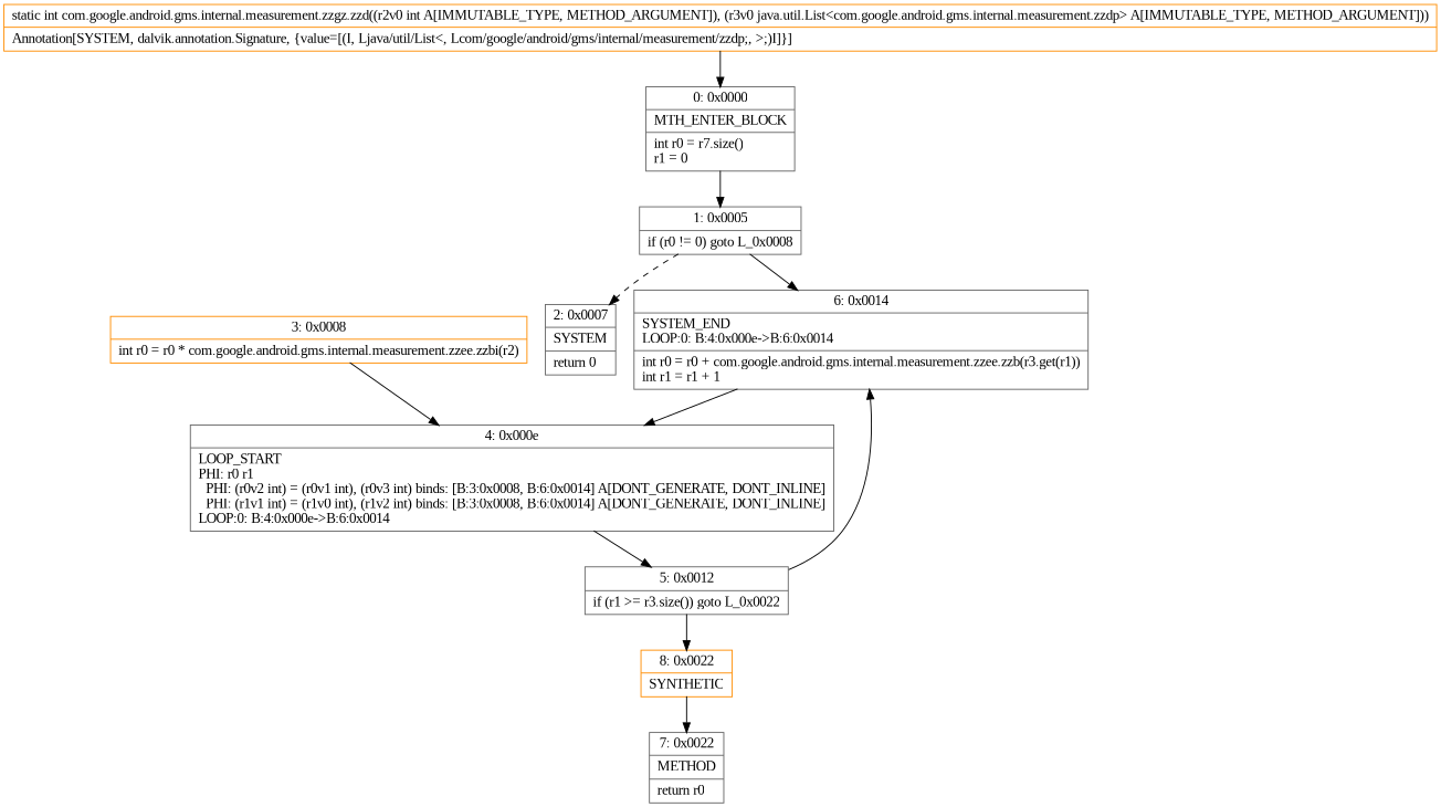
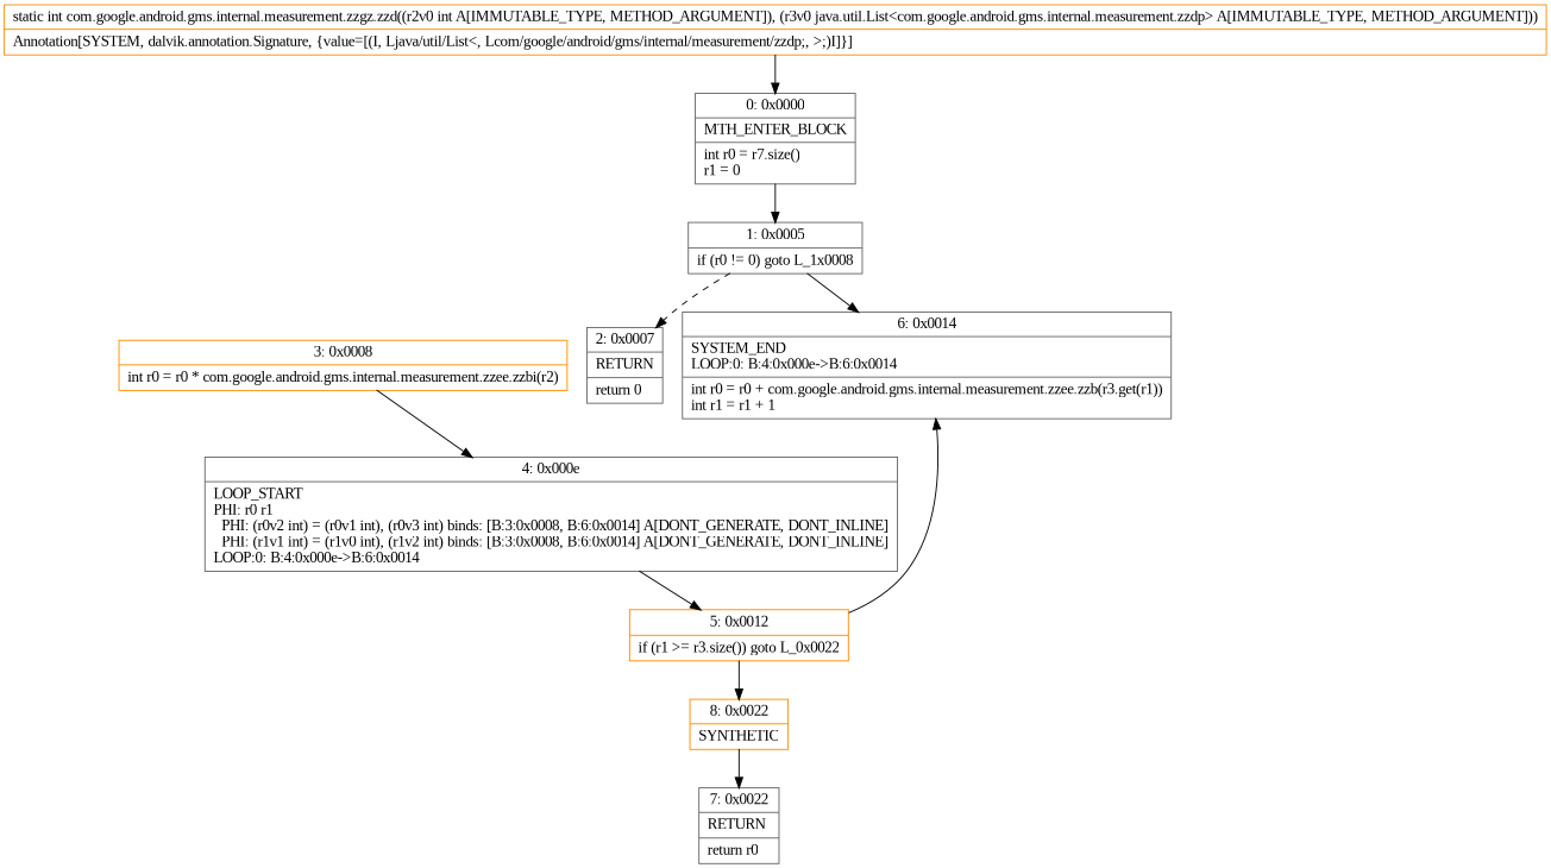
  digraph {
    fontname="Liberation Serif"
    node [color=gray40 fontname="Liberation Serif" shape=record]
    edge [fontname="Liberation Serif"]
    n1 [label="{0\:\ 0x0000|MTH_ENTER_BLOCK\l|int r0 = r7.size()\lr1 = 0\l}"]
-   n2 [label="{1\:\ 0x0005|if (r0 != 0) goto L_0x0008\l}"]
-   n3 [label="{2\:\ 0x0007|SYSTEM\l|return 0\l}"]
+   n2 [label="{1\:\ 0x0005|if (r0 != 0) goto L_1x0008\l}"]
+   n3 [label="{2\:\ 0x0007|RETURN\l|return 0\l}"]
    n4 [label="{6\:\ 0x0014|SYSTEM_END\lLOOP:0: B:4:0x000e\-\>B:6:0x0014\l|int r0 = r0 + com.google.android.gms.internal.measurement.zzee.zzb(r3.get(r1))\lint r1 = r1 + 1\l}"]
    n5 [color=darkorange label="{3\:\ 0x0008|int r0 = r0 * com.google.android.gms.internal.measurement.zzee.zzbi(r2)\l}"]
    n6 [label="{4\:\ 0x000e|LOOP_START\lPHI: r0 r1 \l  PHI: (r0v2 int) = (r0v1 int), (r0v3 int) binds: [B:3:0x0008, B:6:0x0014] A[DONT_GENERATE, DONT_INLINE]\l  PHI: (r1v1 int) = (r1v0 int), (r1v2 int) binds: [B:3:0x0008, B:6:0x0014] A[DONT_GENERATE, DONT_INLINE]\lLOOP:0: B:4:0x000e\-\>B:6:0x0014\l}"]
-   n7 [label="{5\:\ 0x0012|if (r1 \>= r3.size()) goto L_0x0022\l}"]
+   n7 [color=darkorange label="{5\:\ 0x0012|if (r1 \>= r3.size()) goto L_0x0022\l}"]
    n8 [color=darkorange label="{8\:\ 0x0022|SYNTHETIC\l}"]
-   n9 [label="{7\:\ 0x0022|METHOD\l|return r0\l}"]
+   n9 [label="{7\:\ 0x0022|RETURN\l|return r0\l}"]
    n10 [color=darkorange label="{static int com.google.android.gms.internal.measurement.zzgz.zzd((r2v0 int A[IMMUTABLE_TYPE, METHOD_ARGUMENT]), (r3v0 java.util.List\<com.google.android.gms.internal.measurement.zzdp\> A[IMMUTABLE_TYPE, METHOD_ARGUMENT]))  | Annotation[SYSTEM, dalvik.annotation.Signature, \{value=[(I, Ljava\/util\/List\<, Lcom\/google\/android\/gms\/internal\/measurement\/zzdp;, \>;)I]\}]\l}"]
    n1 -> n2
    n2 -> n3 [style=dashed]
    n2 -> n4
-   n4 -> n6
    n5 -> n6
    n6 -> n7
    n7 -> n4 [style=solid]
    n7 -> n8
    n8 -> n9
    n10 -> n1
  }
